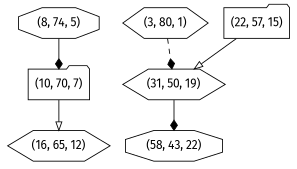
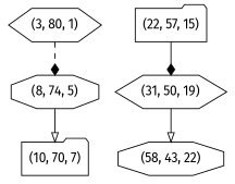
  digraph {
    fontname="Fira Sans"
    node [fontname="Fira Sans" shape=hexagon]
    edge [arrowhead=onormal fontname="Fira Sans" style=solid]
    "(8, 74, 5)" [shape=octagon]
    "(3, 80, 1)"
    "(10, 70, 7)" [shape=folder]
-   "(16, 65, 12)"
    "(22, 57, 15)" [shape=folder]
    "(31, 50, 19)"
    n7 [label="(58, 43, 22)" shape=octagon]
-   "(8, 74, 5)" -> "(10, 70, 7)" [arrowhead=diamond]
-   "(3, 80, 1)" -> "(31, 50, 19)" [arrowhead=diamond style=dashed]
-   "(10, 70, 7)" -> "(16, 65, 12)"
-   "(22, 57, 15)" -> "(31, 50, 19)"
-   "(31, 50, 19)" -> n7 [arrowhead=diamond]
+   "(8, 74, 5)" -> "(10, 70, 7)"
+   "(3, 80, 1)" -> "(8, 74, 5)" [arrowhead=diamond style=dashed]
+   "(22, 57, 15)" -> "(31, 50, 19)" [arrowhead=diamond]
+   "(31, 50, 19)" -> n7
  }
